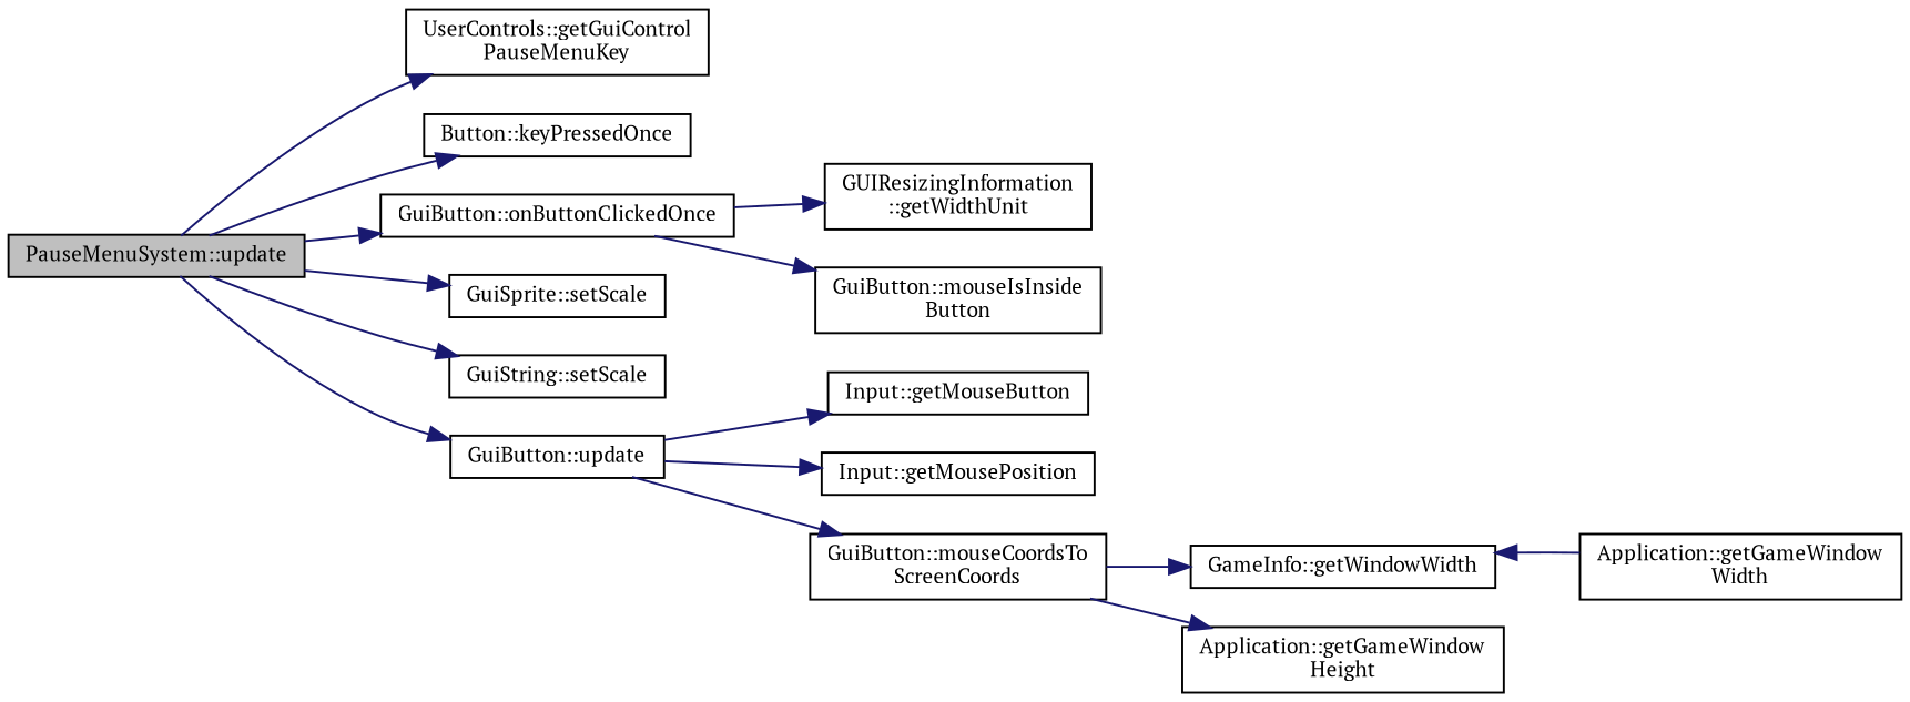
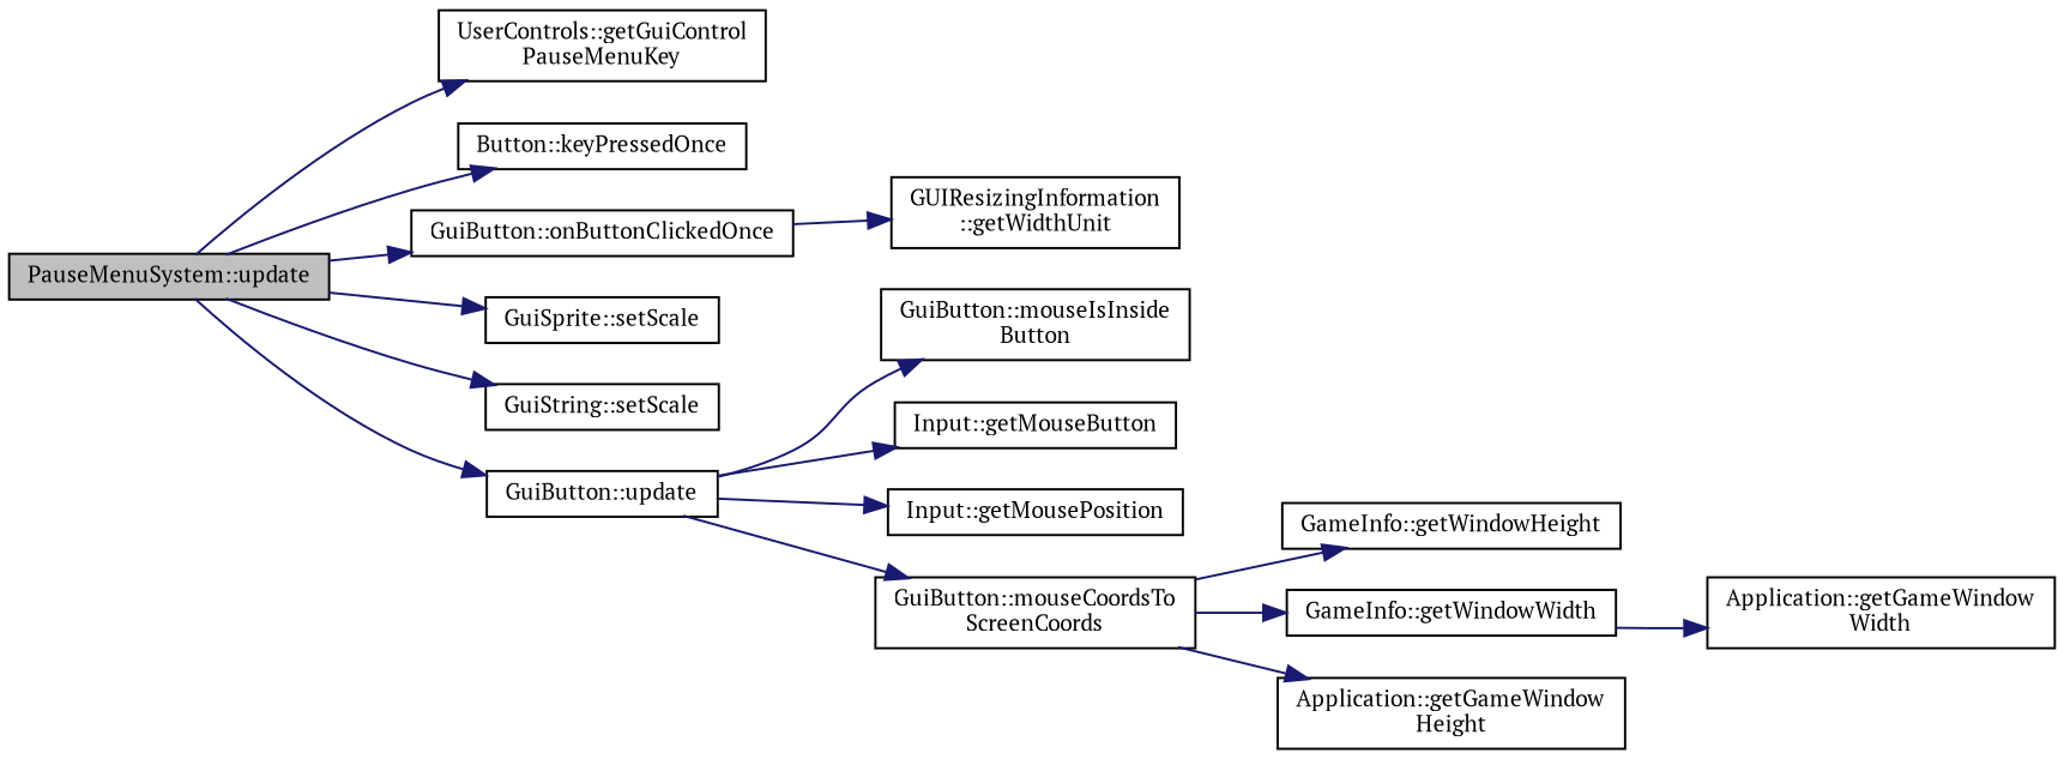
  digraph {
    fontname="PT Serif"
    rankdir=LR
    node [color=black fillcolor=white fontname="PT Serif" fontsize=10 shape=record style=filled]
    edge [color=midnightblue fontname="PT Serif" fontsize=10 labelfontname=Helvetica labelfontsize=10 style=solid]
    n1 [fillcolor=grey75 fontcolor=black height=0.2 label="PauseMenuSystem::update" width=0.4]
    n2 [height=0.2 label="UserControls::getGuiControl\lPauseMenuKey" width=0.4]
    n3 [height=0.2 label="Button::keyPressedOnce" width=0.4]
    n4 [height=0.2 label="GuiButton::onButtonClickedOnce" width=0.4]
    n5 [height=0.2 label="GuiSprite::setScale" width=0.4]
    n6 [height=0.2 label="GuiString::setScale" width=0.4]
    n7 [height=0.2 label="GuiButton::update" width=0.4]
    n8 [height=0.2 label="GUIResizingInformation\l::getWidthUnit" width=0.4]
    n9 [height=0.2 label="Input::getMouseButton" width=0.4]
    n10 [height=0.2 label="Input::getMousePosition" width=0.4]
    n11 [height=0.2 label="GuiButton::mouseCoordsTo\lScreenCoords" width=0.4]
    n12 [height=0.2 label="GuiButton::mouseIsInside\lButton" width=0.4]
+   n13 [height=0.2 label="GameInfo::getWindowHeight" width=0.4]
    n14 [height=0.2 label="GameInfo::getWindowWidth" width=0.4]
    n15 [height=0.2 label="Application::getGameWindow\lHeight" width=0.4]
    n16 [height=0.2 label="Application::getGameWindow\lWidth" width=0.4]
    n1 -> n2
    n1 -> n3
    n1 -> n4
    n1 -> n5
    n1 -> n6
    n1 -> n7
    n4 -> n8
    n7 -> n9
    n7 -> n10
    n7 -> n11
-   n4 -> n12
+   n7 -> n12
+   n11 -> n13
    n11 -> n14
    n11 -> n15
-   n16 -> n14
+   n14 -> n16
  }
